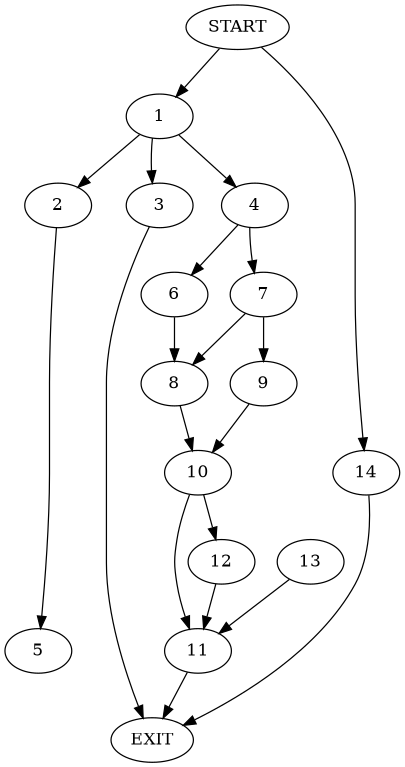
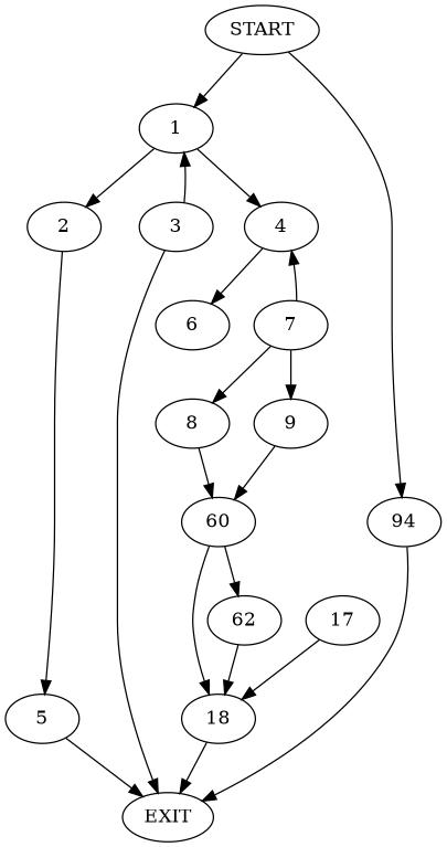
  digraph {
    n1 [label=START]
    1
-   14
+   14 [label=94]
    2
    3
    4
    n7 [label=EXIT]
    5
    6
    7
    8
    9
-   10
-   11
-   12
-   13
+   10 [label=60]
+   11 [label=18]
+   12 [label=62]
+   13 [label=17]
    n1 -> 1
    n1 -> 14
    1 -> 2
-   1 -> 3
+   3 -> 1
    1 -> 4
    14 -> n7
    2 -> 5
    3 -> n7
    4 -> 6
-   4 -> 7
-   6 -> 8
+   7 -> 4
+   5 -> n7
    7 -> 8
    7 -> 9
    8 -> 10
    9 -> 10
    10 -> 11
    10 -> 12
    11 -> n7
    12 -> 11
    13 -> 11
  }
